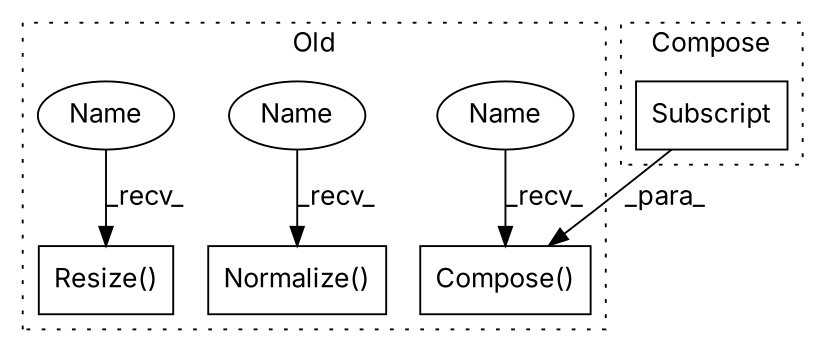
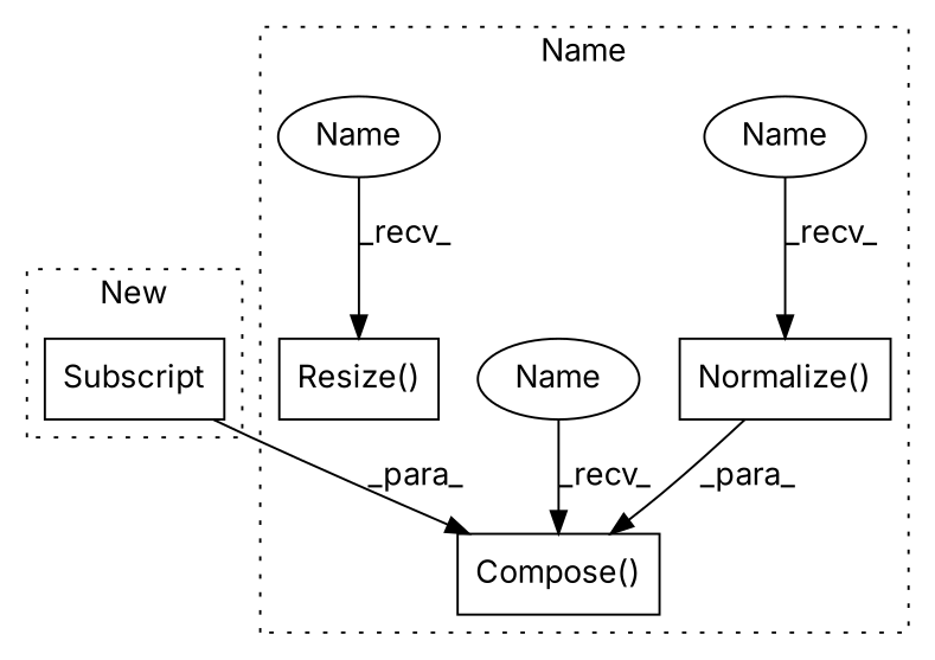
  digraph {
    fontname=Inter
    node [a=75 fontname=Inter l=1 shape=box]
    edge [fontname=Inter]
    n1 [l="12,1" label="Normalize()" s="1524,1580"]
    n2 [l="19,6" label="Compose()" s="1353,1581"]
    n3 [l="9,1" label="Resize()" s="1372,1442"]
    n4 [a=87 label=Name s=1524 shape=ellipse]
    n5 [a=87 label=Name s=1353 shape=ellipse]
    n6 [a=87 label=Name s=1372 shape=ellipse]
    n7 [a=63 l="14,0" label=Subscript s="1166,0"]
    subgraph cluster_1 {
-     label=Old
+     label=Name
      style=dotted
      n1
      n2
      n3
      n4
      n5
      n6
    }
    subgraph cluster_2 {
-     label=Compose
+     label=New
      style=dotted
      n7
    }
+   n1 -> n2 [label=_para_]
    n4 -> n1 [label=_recv_]
    n5 -> n2 [label=_recv_]
    n6 -> n3 [label=_recv_]
    n7 -> n2 [label=_para_]
  }
